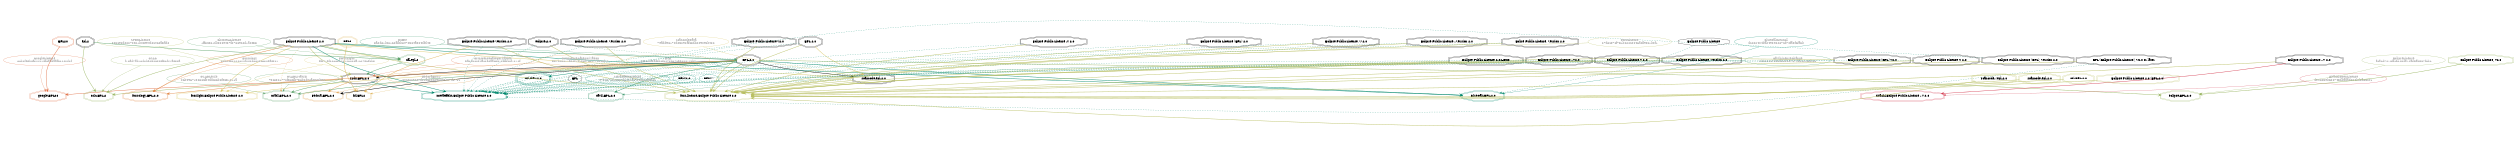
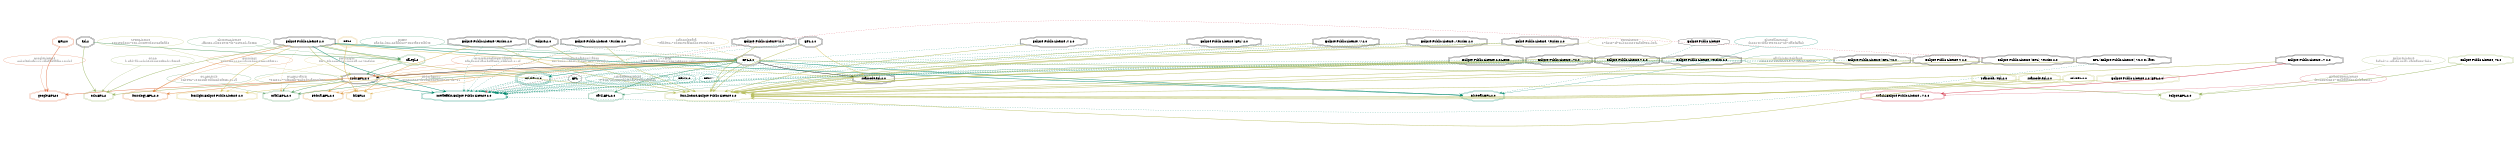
  strict digraph {
    splines=curved
    node [shape=doubleoctagon]
    edge [color="#00876c" weight=0.7 arrowhead=vee style=bold]
    n1 [color="#b8bf62" fillcolor="beige;1" fontcolor=gray label="SPDXLicense\n8036e8d02270e21b0cee4d8c468a5ad8" shape=ellipse]
    n2 [label="spdx:EPL-2.0"]
    n3 [color="#e06f45" label="google:EPL20"]
    n4 [color="#e09d4b" label="Fedora:EPL-2.0"]
    n5 [color="#58a066" label="osadl:EPL-2.0"]
    n6 [color="#deb256" label="fsf:EPL2"]
    n7 [color="#98b561" label="oslc:EPL-2"]
    n8 [color="#00876c" label="metaeffekt:Eclipse Public License 2.0"]
    n9 [color="#58a066" label="cal:epl-2"]
    n10 [label="EPL-2.0"]
    n11 [color="#00876c" label="BlueOak:EPL-2.0"]
    n12 [label="scancode:epl-2.0"]
    n13 [color="#e18745" label="fossology:EPL-2.0"]
    n14 [color="#379469" label="cavil:EPL-2.0"]
    n15 [color="#00876c" label="osi:EPL-2.0" shape=tripleoctagon]
    n16 [color="#b8bf62" label="foss-license:Eclipse Public License 2.0"]
    n17 [color="#dac767" label="fosslight:Eclipse Public License 2.0"]
    n18 [color="#98b561" label="eclipse:EPL-2.0"]
    n19 [label="Eclipse Public License 2.0"]
    n20 [color="#e06f45" fillcolor="beige;1" fontcolor=gray label="GoogleLicense\n36b3feebca32421ef3aa5aafb3240d8f" shape=ellipse]
    n21 [color="#e06f45" label=EPL20]
    n22 [color="#e09d4b" fillcolor="beige;1" fontcolor=gray label="FedoraEntry\n60c2c276e7d01acb9d092bb7b97d8781" shape=ellipse]
    n23 [label="Eclipse Public License" shape=octagon]
    n24 [color="#00876c" fillcolor="beige;1" fontcolor=gray label="BlueOakCouncil\ndc282404bab49393287cd70fa5f6facb" shape=ellipse]
    n25 [color="#58a066" fillcolor="beige;1" fontcolor=gray label="OSADLRule\nb6b496715636cfb4df283b8fe351811a" shape=ellipse]
    n26 [color="#58a066" fillcolor="beige;1" fontcolor=gray label="OSADLMatrix\n75c8321772f58cfb758b6d7ca254cbe4" shape=ellipse]
    n27 [label=EPL shape=octagon]
    n28 [color="#deb256" fillcolor="beige;1" fontcolor=gray label="FSF\n8eec6df9aeebcf8278b37c9930014cb7" shape=ellipse]
    n29 [color="#deb256" label=EPL2]
    n30 [label="Eclipse Public License Version 2.0"]
    n31 [color="#58a066" fillcolor="beige;1" fontcolor=gray label="ChooseALicense\n1ff8c581db388e437f27889c6d1ac453" shape=ellipse]
    n32 [label="epl-2"]
    n33 [color="#dac767" fillcolor="beige;1" fontcolor=gray label="ScancodeData\n7eadd93170d05292afc3db2090ecb482" shape=ellipse]
    n34 [label="EPL 2.0"]
    n35 [color="#98b561" fillcolor="beige;1" fontcolor=gray label="OSLC\nf16ad7ab13d8be290c55ef96f41ae50a" shape=ellipse]
    n36 [color="#e18745" fillcolor="beige;1" fontcolor=gray label="Fossology\n06b2498220822f040d6325c330eae531" shape=ellipse]
    n37 [color="#379469" fillcolor="beige;1" fontcolor=gray label="OKFN\n3a2d81bcc166afbb8470584a534dfd45" shape=ellipse]
    n38 [label="eclipse-2.0"]
    n39 [color="#e06f45" fillcolor="beige;1" fontcolor=gray label="OrtLicenseCategorization\n9a3db6854ac890aac5510cf5b8f1314f" shape=ellipse]
    n40 [color="#e09d4b" fillcolor="beige;1" fontcolor=gray label="OrtLicenseCategorization\n951b48811950f141e0f743277b9c6f15" shape=ellipse]
    n41 [color="#379469" fillcolor="beige;1" fontcolor=gray label="CavilLicenseChange\n2bb85487de5d53d8d76729bcc1e9f2e3" shape=ellipse]
    n42 [color="#00876c" fillcolor="beige;1" fontcolor=gray label="MetaeffektLicense\ne7b427cd1cc37d6491ac7b9fb64ada6c" shape=ellipse]
    n43 [label="Eclipse Public License (EPL) v2.0"]
    n44 [label="Eclipse Public License - Version 2.0"]
    n45 [label="Eclipse Public License 2.0&#xD"]
    n46 [label="Eclipse Public License v2.0"]
    n47 [label="Eclipse Public License, Version 2.0"]
    n48 [label="Eclipse Public License (EPL) 2.0"]
    n49 [label="Eclipse Public License (EPL), Version 2.0"]
    n50 [label="Eclise Public License, Version 2.0"]
    n51 [label="EPL (Eclipse Public License), V2.0 or later"]
    n52 [color="#00876c" label="EPLv2.0" shape=octagon]
    n53 [color="#00876c" label="EPLv´´" shape=octagon]
    n54 [label="Eclipse Public Licence, Version 2.0"]
    n55 [label="Eclipse Public License - v2.0"]
    n56 [label="Eclipse Public License -v 2.0"]
    n57 [label="Eclipse Public License v 2.0"]
    n58 [label="Eclipse Public License, V 2.0"]
    n59 [label="Eclipse Public License v. 2.0"]
    n60 [color="#b8bf62" fillcolor="beige;1" fontcolor=gray label="FossLicense\n27d8c37cf751b622c0846aca93c1b0f1" shape=ellipse]
    n61 [label="Eclipse Public License - v 2.0"]
    n62 [color="#d43d51" label="hitachi:Eclipse Public License - v 2.0"]
    n63 [color="#b8bf62" label="scancode://epl-2.0"]
    n64 [color="#b8bf62" label="scancode:epl-2.0"]
    n65 [color="#b8bf62" label="osi:EPL-2.0"]
    n66 [color="#b8bf62" label="Eclipse Public License 2.0 (EPL-2.0)"]
    n67 [color="#dac767" fillcolor="beige;1" fontcolor=gray label="FOSSLight\nef571ef0063388812680da1c27ecebb5" shape=ellipse]
    n68 [color="#d43d51" fillcolor="beige;1" fontcolor=gray label="HitachiOpenLicense\nde4235eb636745dbaaad604bd8a85c41" shape=ellipse]
    n69 [color="#98b561" fillcolor="beige;1" fontcolor=gray label="EclipseLicense\naca6d701cfec9325da14ad9ab957f6bc" shape=ellipse]
    n70 [color="#98b561" label="Eclipse Public License, v2.0"]
    n1 -> n2 [color="#b8bf62" weight=0.5 arrowhead="" style=""]
    n2 -> n3 [color="#e06f45"]
    n2 -> n4 [color="#e09d4b"]
    n2 -> n5 [color="#58a066"]
    n2 -> n6 [color="#deb256" style=dashed weight=0.5]
    n2 -> n7 [color="#98b561"]
    n2 -> n8
    n9 -> n2 [color="#58a066"]
    n10 -> n2 [color=""]
-   n10 -> n4 [color=black]
+   n10 -> n4 [color="#e09d4b"]
    n10 -> n5 [color="#58a066"]
    n10 -> n8 [style=dashed weight=0.5]
    n10 -> n11
    n10 -> n12 [color=""]
    n10 -> n13 [color="#e18745"]
    n10 -> n14 [color="#379469"]
    n10 -> n15
    n10 -> n16 [color="#b8bf62"]
    n10 -> n17 [color="#dac767"]
    n10 -> n18 [color="#98b561"]
    n12 -> n8 [style=dashed weight=0.5]
    n12 -> n16 [color="#b8bf62"]
    n15 -> n8 [style=dashed weight=0.5]
    n19 -> n2 [color="#b8bf62"]
    n19 -> n5 [color="#e09d4b" style=dashed weight=0.5]
    n19 -> n7 [color="#98b561"]
    n19 -> n8
    n19 -> n9 [color="#58a066"]
    n19 -> n10 [color="#379469"]
    n19 -> n11
    n19 -> n12 [color="#dac767"]
    n19 -> n13 [color="#e18745"]
    n19 -> n16 [color="#b8bf62"]
    n19 -> n17 [color="#dac767"]
    n20 -> n3 [color="#e06f45" weight=0.5 arrowhead="" style=""]
    n21 -> n3 [color="#e06f45"]
    n22 -> n4 [color="#e09d4b" weight=0.5 arrowhead="" style=""]
    n23 -> n11 [style=dashed weight=0.5]
    n24 -> n11 [weight=0.5 arrowhead="" style=""]
    n25 -> n5 [color="#58a066" weight=0.5 arrowhead="" style=""]
    n26 -> n5 [color="#58a066" weight=0.5 arrowhead="" style=""]
    n27 -> n8 [style=dashed weight=0.5]
    n28 -> n6 [color="#deb256" weight=0.5 arrowhead="" style=""]
    n29 -> n6 [color="#deb256"]
    n30 -> n6 [color="#deb256"]
    n30 -> n8 [style=dashed weight=0.5]
    n30 -> n16 [color="#b8bf62"]
    n31 -> n9 [color="#58a066" weight=0.5 arrowhead="" style=""]
    n32 -> n7 [color="#98b561"]
    n32 -> n9 [color="#58a066"]
    n33 -> n12 [color="#dac767" weight=0.5 arrowhead="" style=""]
    n34 -> n8 [style=dashed weight=0.5]
    n34 -> n12 [color="#dac767"]
    n34 -> n16 [color="#b8bf62"]
    n35 -> n7 [color="#98b561" weight=0.5 arrowhead="" style=""]
    n36 -> n13 [color="#e18745" weight=0.5 arrowhead="" style=""]
    n37 -> n10 [color="#379469" weight=0.5 arrowhead="" style=""]
    n38 -> n8 [style=dashed weight=0.5]
    n38 -> n10 [color="#379469" style=dashed weight=0.5]
    n38 -> n16 [color="#b8bf62"]
    n39 -> n2 [color="#e06f45" weight=0.5 arrowhead="" style=""]
    n40 -> n2 [color="#e09d4b" weight=0.5 arrowhead="" style=""]
    n41 -> n14 [color="#379469" weight=0.5 arrowhead="" style=""]
    n42 -> n8 [weight=0.5 arrowhead="" style=""]
    n43 -> n8 [style=dashed weight=0.5]
    n43 -> n16 [color="#b8bf62"]
    n44 -> n8 [style=dashed weight=0.5]
    n44 -> n16 [color="#b8bf62"]
    n45 -> n8 [style=dashed weight=0.5]
    n45 -> n16 [color="#b8bf62"]
    n46 -> n8 [style=dashed weight=0.5]
    n46 -> n16 [color="#b8bf62"]
    n47 -> n8 [style=dashed weight=0.5]
    n47 -> n16 [color="#b8bf62"]
    n48 -> n8 [style=dashed weight=0.5]
    n48 -> n16 [color="#b8bf62"]
-   n49 -> n8 [style=dashed weight=0.5]
+   n49 -> n8 [color="#d43d51" style=dashed weight=0.5]
    n49 -> n16 [color="#b8bf62"]
    n50 -> n8 [style=dashed weight=0.5]
    n50 -> n16 [color="#b8bf62"]
    n51 -> n8 [style=dashed weight=0.5]
    n51 -> n16 [color="#b8bf62"]
    n52 -> n8 [style=dashed weight=0.5]
    n53 -> n8 [style=dashed weight=0.5]
    n54 -> n8 [style=dashed weight=0.5]
    n54 -> n16 [color="#b8bf62"]
    n55 -> n8 [style=dashed weight=0.5]
    n55 -> n16 [color="#b8bf62"]
    n56 -> n8 [style=dashed weight=0.5]
    n56 -> n16 [color="#b8bf62"]
    n57 -> n8 [style=dashed weight=0.5]
    n57 -> n16 [color="#b8bf62"]
    n58 -> n8 [style=dashed weight=0.5]
    n58 -> n16 [color="#b8bf62"]
    n59 -> n8 [style=dashed weight=0.5]
    n59 -> n16 [color="#b8bf62"]
    n60 -> n16 [color="#b8bf62" weight=0.5 arrowhead="" style=""]
    n61 -> n16 [color="#b8bf62"]
    n61 -> n62 [color="#d43d51"]
    n63 -> n16 [color="#b8bf62"]
    n64 -> n16 [color="#b8bf62"]
    n65 -> n16 [color="#b8bf62"]
    n66 -> n16 [color="#b8bf62"]
    n67 -> n17 [color="#dac767" weight=0.5 arrowhead="" style=""]
    n68 -> n62 [color="#d43d51" weight=0.5 arrowhead="" style=""]
    n69 -> n18 [color="#98b561" weight=0.5 arrowhead="" style=""]
    n70 -> n18 [color="#98b561"]
  }
